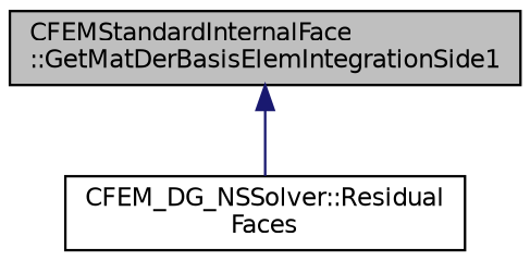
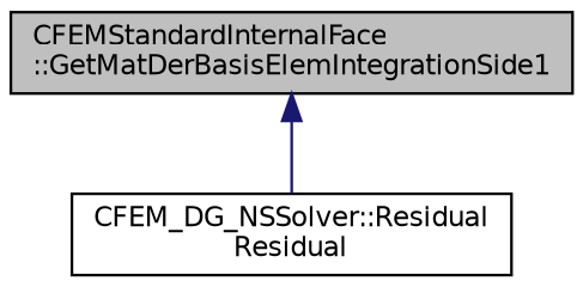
  digraph {
    rankdir=TB
    node [color=black fontname=Helvetica fontsize=10 shape=record style=filled]
    n1 [fillcolor=grey75 fontcolor=black height=0.2 label="CFEMStandardInternalFace\l::GetMatDerBasisElemIntegrationSide1" width=0.4]
-   n2 [fillcolor=white height=0.2 label="CFEM_DG_NSSolver::Residual\lFaces" width=0.4]
+   n2 [fillcolor=white height=0.2 label="CFEM_DG_NSSolver::Residual\lResidual" width=0.4]
    n1 -> n2 [color=midnightblue dir=back fontname=Helvetica fontsize=10 labelfontname=Helvetica labelfontsize=10 style=solid]
  }
